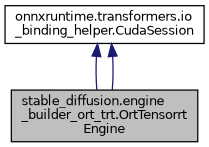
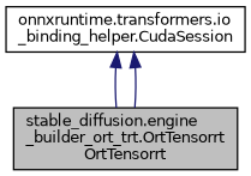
  digraph {
    node [color=black fontname=Helvetica fontsize=10 shape=record style=filled]
    edge [color=midnightblue dir=back fontname=Helvetica fontsize=10 labelfontname=Helvetica labelfontsize=10 style=solid]
-   n1 [fillcolor=grey75 fontcolor=black height=0.2 label="stable_diffusion.engine\l_builder_ort_trt.OrtTensorrt\lEngine" width=0.4]
+   n1 [fillcolor=grey75 fontcolor=black height=0.2 label="stable_diffusion.engine\l_builder_ort_trt.OrtTensorrt\lOrtTensorrt" width=0.4]
    n2 [fillcolor=white height=0.2 label="onnxruntime.transformers.io\l_binding_helper.CudaSession" width=0.4]
    n2 -> n1
    n2 -> n1
  }
